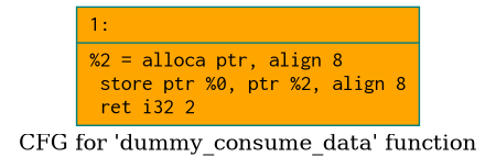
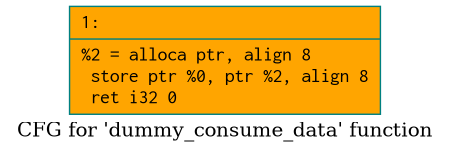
  digraph {
    label="CFG for 'dummy_consume_data' function"
-   n1 [color=teal fillcolor=orange fontname=Courier label="{1:\l|  %2 = alloca ptr, align 8\l  store ptr %0, ptr %2, align 8\l  ret i32 2\l}" shape=record style=filled]
+   n1 [color=teal fillcolor=orange fontname=Courier label="{1:\l|  %2 = alloca ptr, align 8\l  store ptr %0, ptr %2, align 8\l  ret i32 0\l}" shape=record style=filled]
  }
